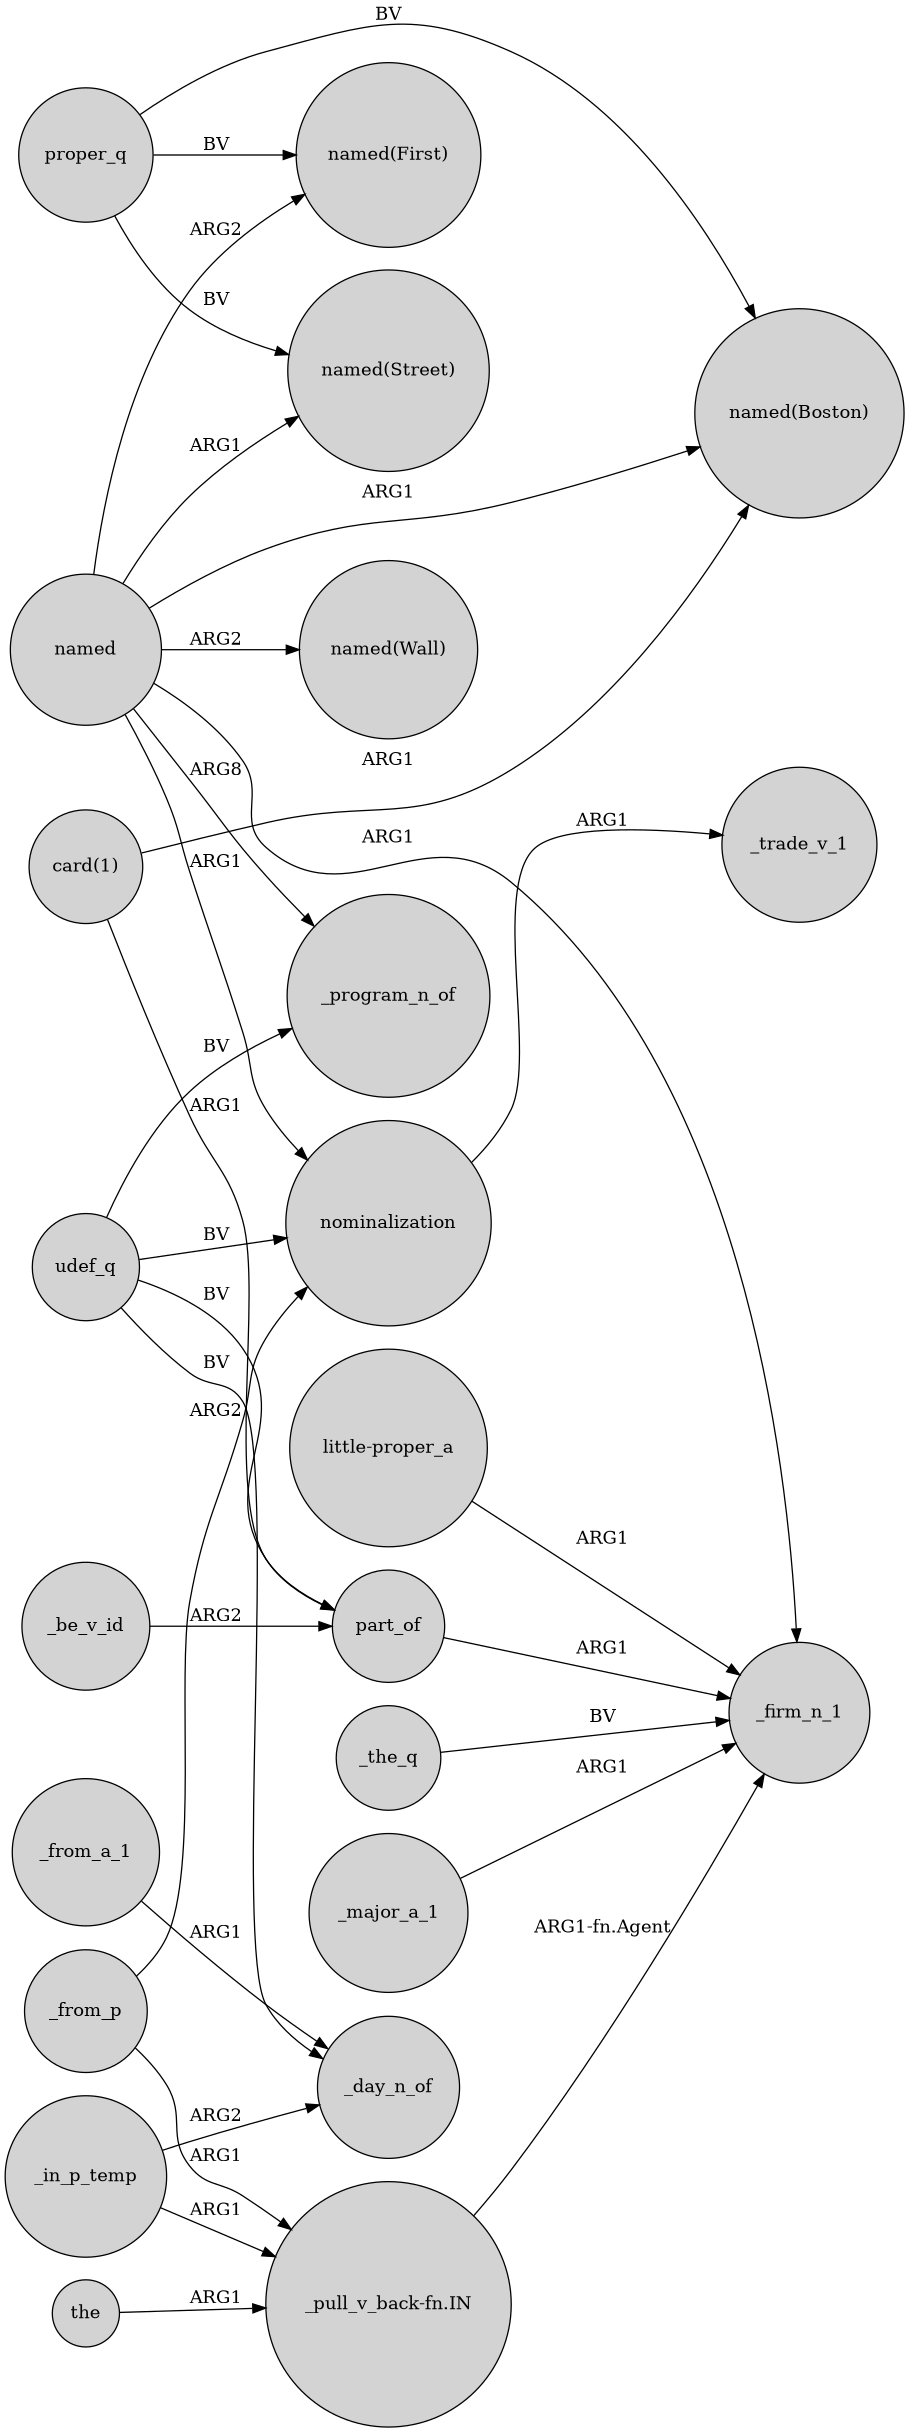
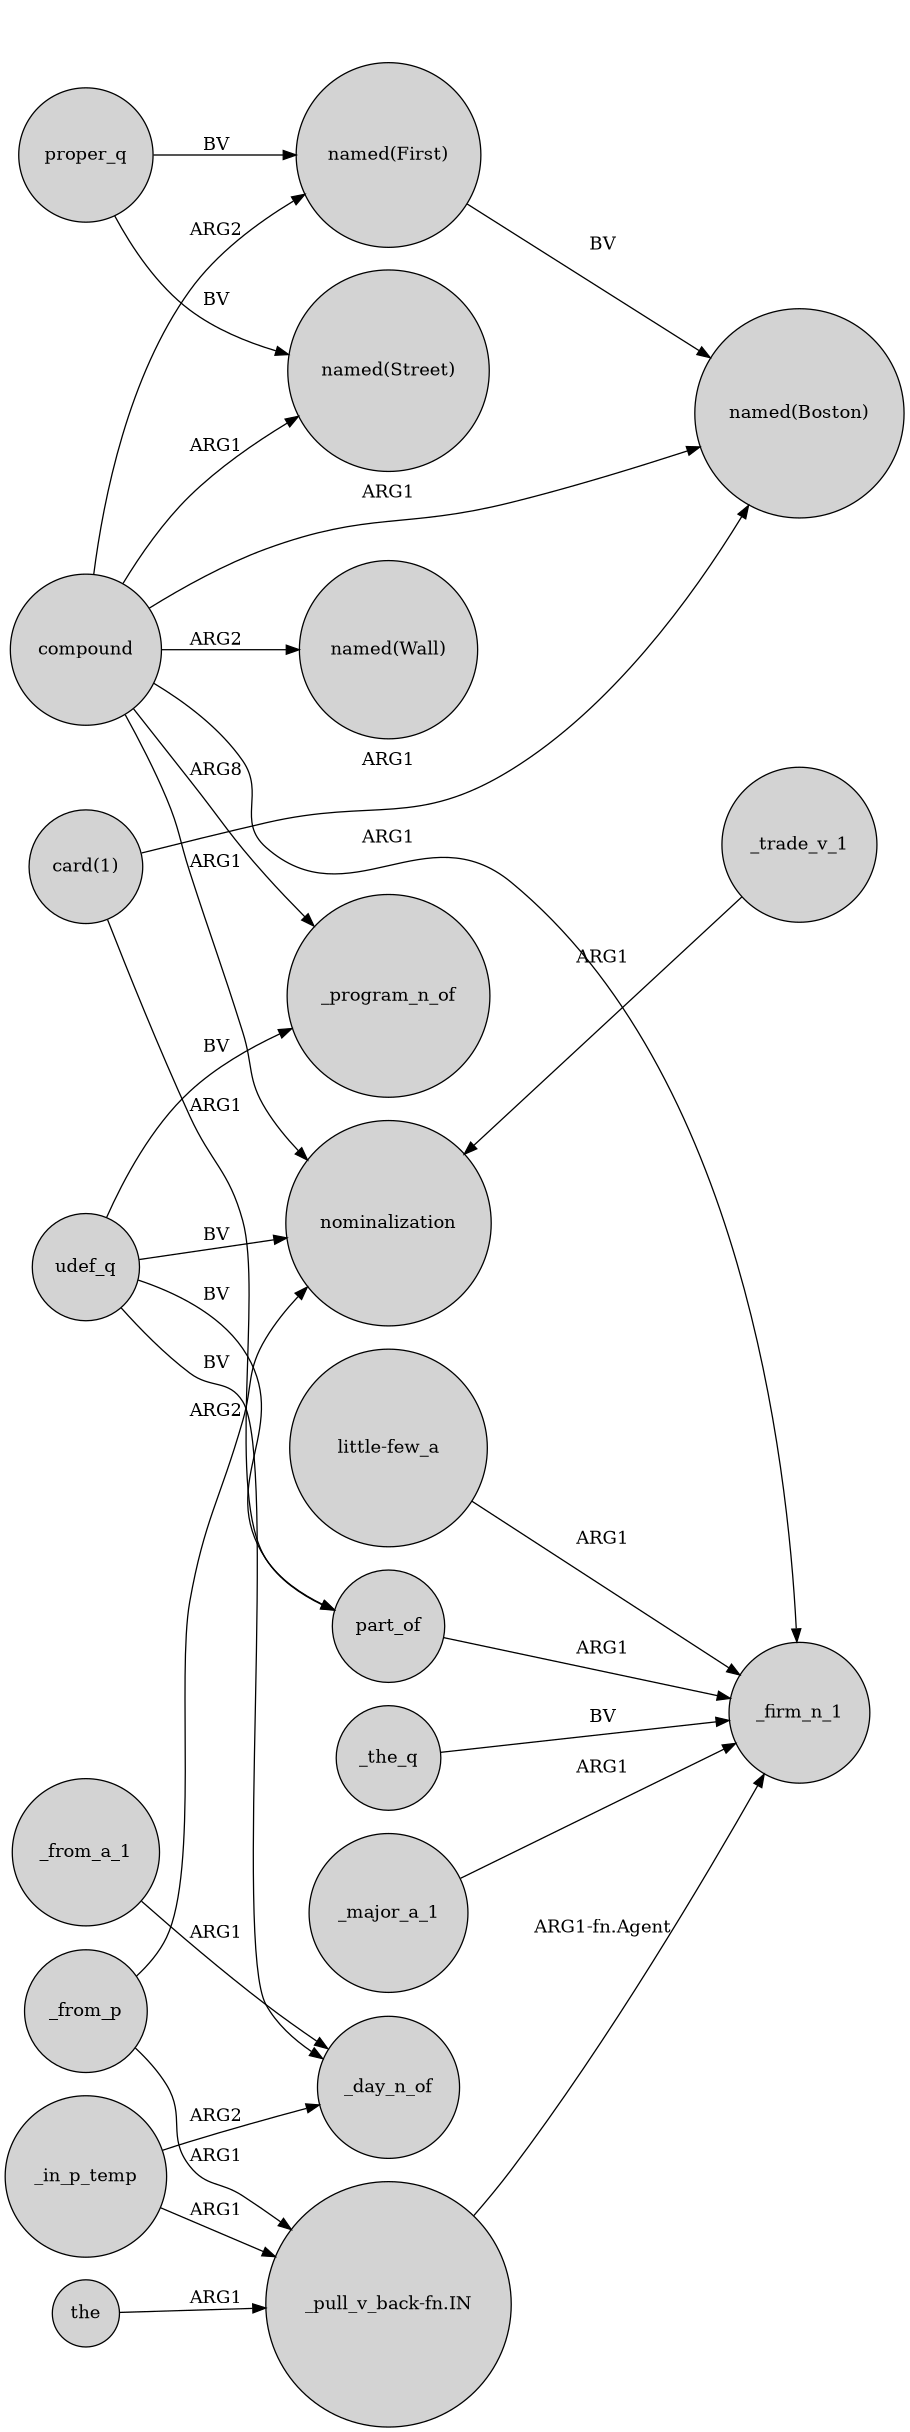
  digraph {
    rankdir=LR
    node [shape=circle style=filled]
-   compound [label=named]
+   compound
    _program_n_of
    "named(Boston)"
    "named(Street)"
    "named(Wall)"
    _firm_n_1
    "named(First)"
    nominalization
    _trade_v_1
    proper_q
    udef_q
    part_of
    _day_n_of
    _from_p
    "_pull_v_back-fn.IN"
    n16 [label=the]
    n17 [label=_from_a_1]
-   "little-few_a" [label="little-proper_a"]
+   "little-few_a"
    _in_p_temp
    "card(1)"
    _the_q
-   _be_v_id
    _major_a_1
    compound -> _program_n_of [label=ARG8]
    compound -> "named(Boston)" [label=ARG1]
    compound -> "named(Street)" [label=ARG1]
    compound -> "named(Wall)" [label=ARG2]
    compound -> _firm_n_1 [label=ARG1]
    compound -> "named(First)" [label=ARG2]
    compound -> nominalization [label=ARG1]
-   nominalization -> _trade_v_1 [label=ARG1]
-   proper_q -> "named(Boston)" [label=BV]
+   _trade_v_1 -> nominalization [label=ARG1]
+   "named(First)" -> "named(Boston)" [label=BV]
    proper_q -> "named(Street)" [label=BV]
    proper_q -> "named(First)" [label=BV]
    udef_q -> _program_n_of [label=BV]
    udef_q -> nominalization [label=BV]
    udef_q -> part_of [label=BV]
    udef_q -> _day_n_of [label=BV]
    part_of -> _firm_n_1 [label=ARG1]
    _from_p -> nominalization [label=ARG2]
    _from_p -> "_pull_v_back-fn.IN" [label=ARG1]
    "_pull_v_back-fn.IN" -> _firm_n_1 [label="ARG1-fn.Agent"]
    n16 -> "_pull_v_back-fn.IN" [label=ARG1]
    n17 -> _day_n_of [label=ARG1]
    "little-few_a" -> _firm_n_1 [label=ARG1]
    _in_p_temp -> _day_n_of [label=ARG2]
    _in_p_temp -> "_pull_v_back-fn.IN" [label=ARG1]
    "card(1)" -> "named(Boston)" [label=ARG1]
    "card(1)" -> part_of [label=ARG1]
    _the_q -> _firm_n_1 [label=BV]
-   _be_v_id -> part_of [label=ARG2]
    _major_a_1 -> _firm_n_1 [label=ARG1]
  }
